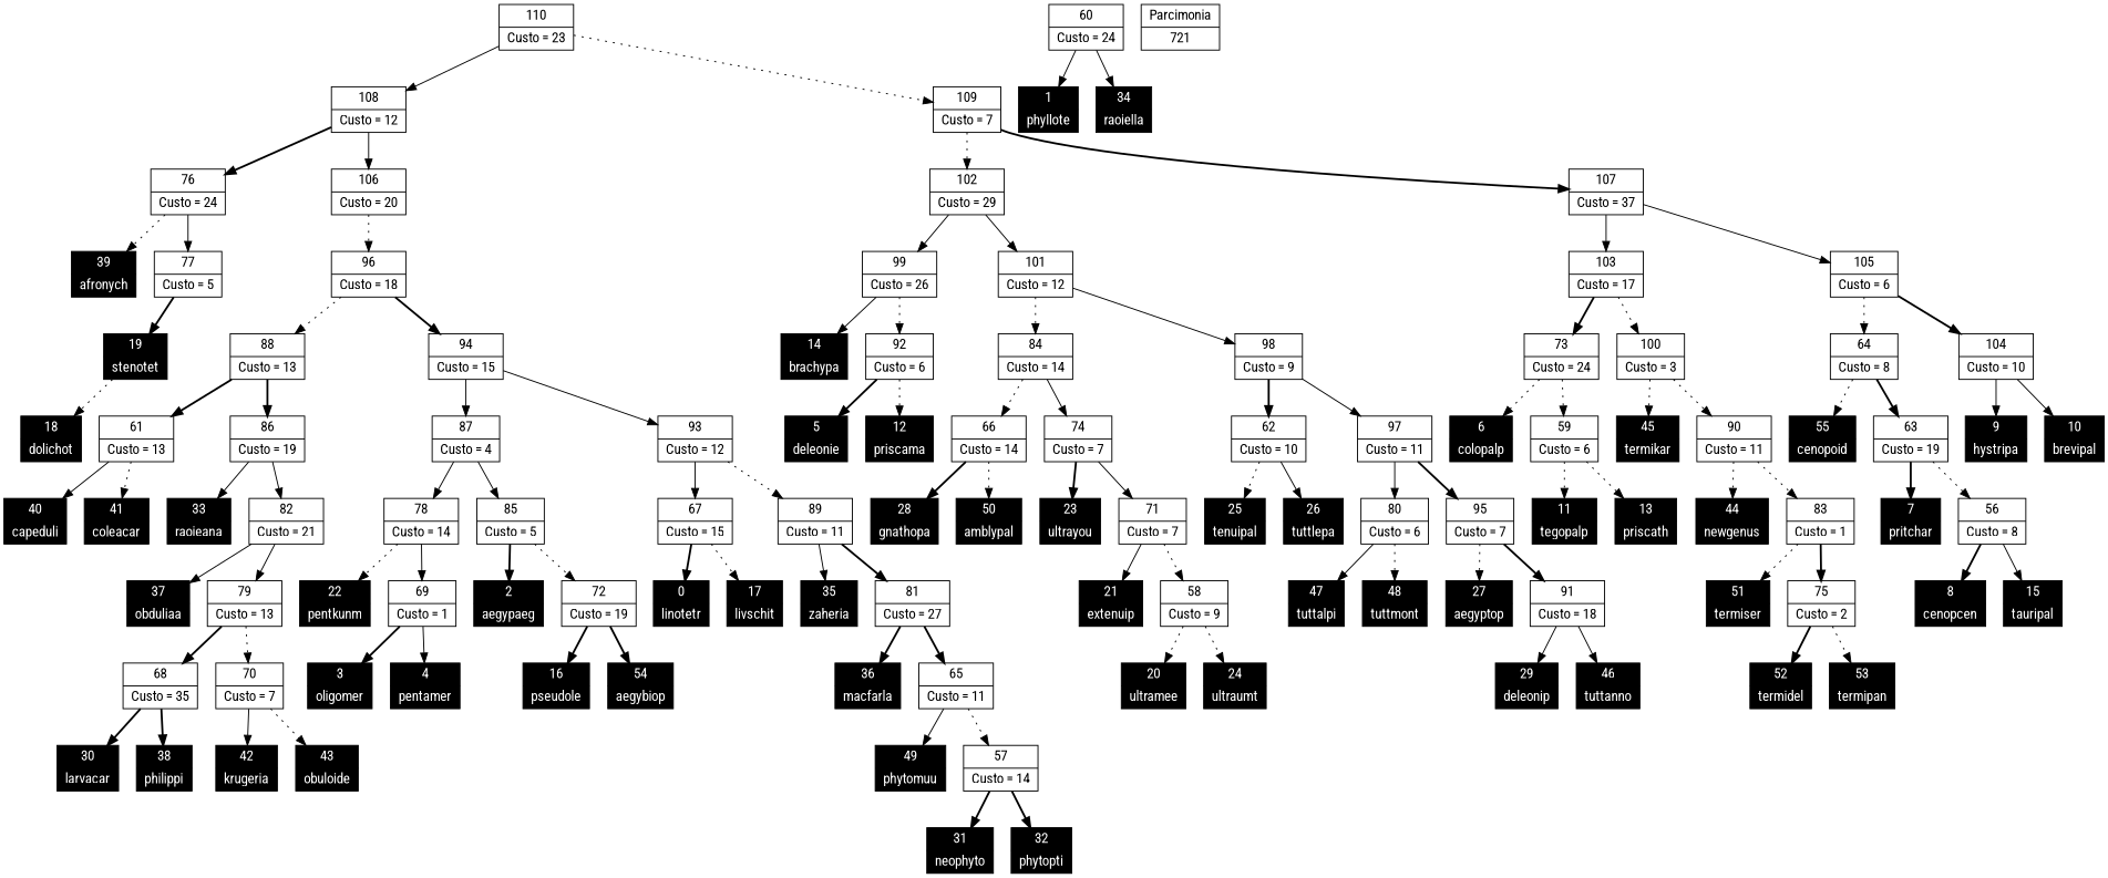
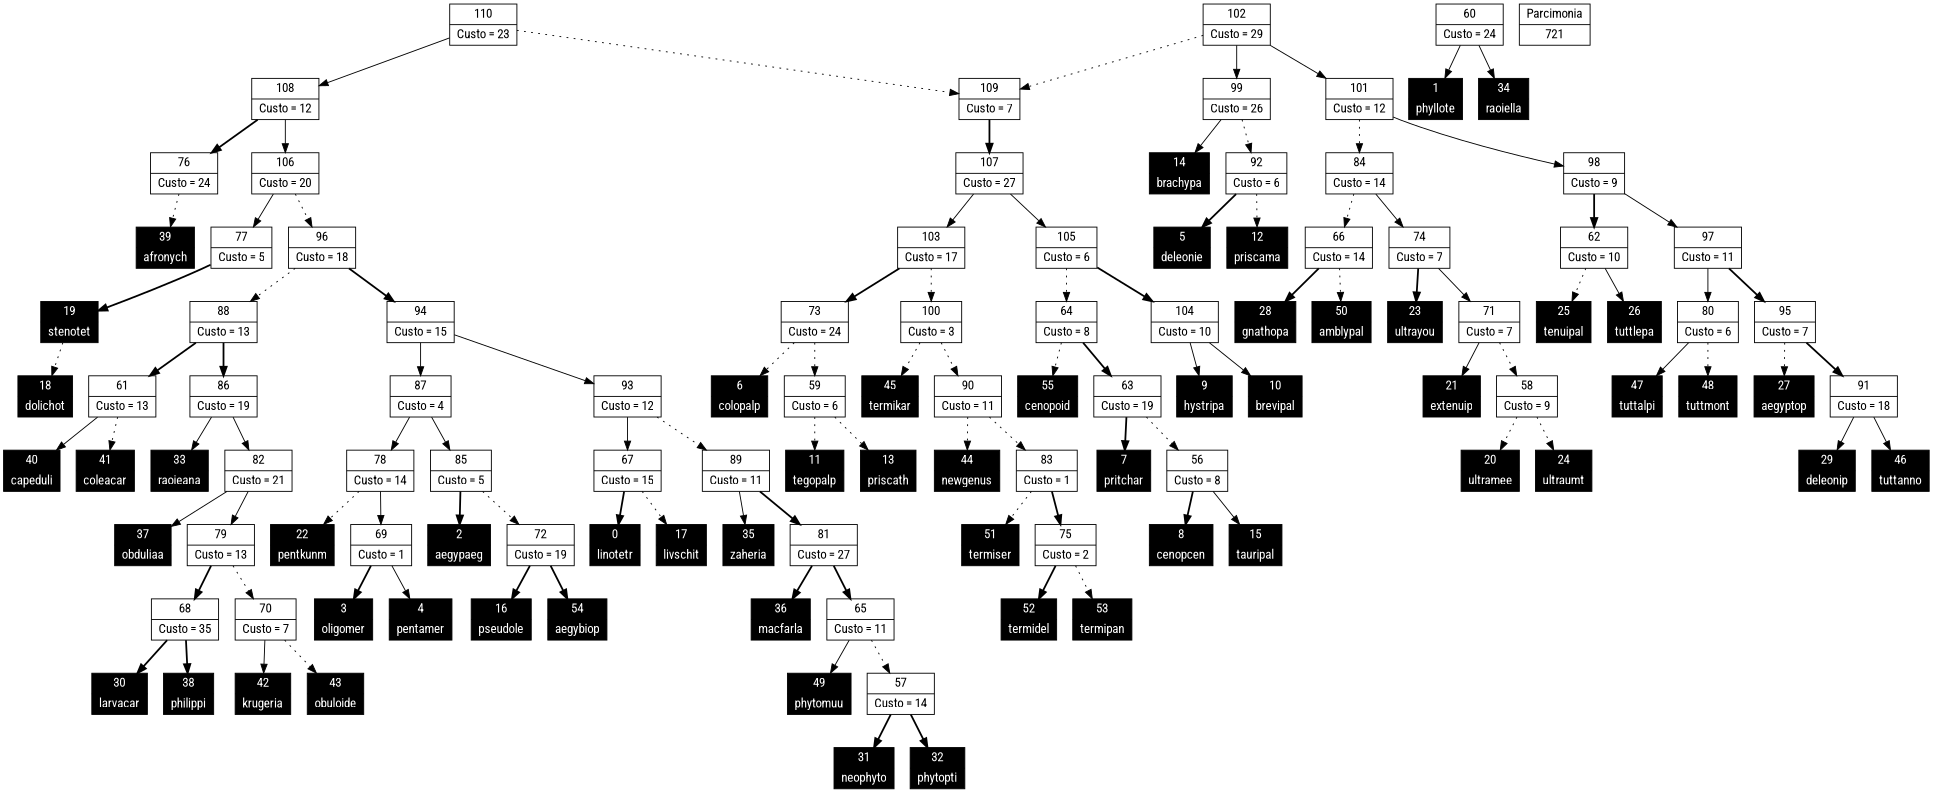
  digraph {
    fontname="Roboto Condensed"
    node [fontname="Roboto Condensed" shape=record]
    edge [fontname="Roboto Condensed" style=dotted]
    n1 [color=black fontcolor=white fontsize=14 height=0.5 label="{0 | linotetr}" style=filled]
    n2 [color=black fontcolor=white fontsize=14 height=0.5 label="{1 | phyllote}" style=filled]
    n3 [color=black fontcolor=white fontsize=14 height=0.5 label="{2 | aegypaeg}" style=filled]
    n4 [color=black fontcolor=white fontsize=14 height=0.5 label="{3 | oligomer}" style=filled]
    n5 [color=black fontcolor=white fontsize=14 height=0.5 label="{4 | pentamer}" style=filled]
    n6 [color=black fontcolor=white fontsize=14 height=0.5 label="{5 | deleonie}" style=filled]
    n7 [color=black fontcolor=white fontsize=14 height=0.5 label="{6 | colopalp}" style=filled]
    n8 [color=black fontcolor=white fontsize=14 height=0.5 label="{7 | pritchar}" style=filled]
    n9 [color=black fontcolor=white fontsize=14 height=0.5 label="{8 | cenopcen}" style=filled]
    n10 [color=black fontcolor=white fontsize=14 height=0.5 label="{9 | hystripa}" style=filled]
    n11 [color=black fontcolor=white fontsize=14 height=0.5 label="{10 | brevipal}" style=filled]
    n12 [color=black fontcolor=white fontsize=14 height=0.5 label="{11 | tegopalp}" style=filled]
    n13 [color=black fontcolor=white fontsize=14 height=0.5 label="{12 | priscama}" style=filled]
    n14 [color=black fontcolor=white fontsize=14 height=0.5 label="{13 | priscath}" style=filled]
    n15 [color=black fontcolor=white fontsize=14 height=0.5 label="{14 | brachypa}" style=filled]
    n16 [color=black fontcolor=white fontsize=14 height=0.5 label="{15 | tauripal}" style=filled]
    n17 [color=black fontcolor=white fontsize=14 height=0.5 label="{16 | pseudole}" style=filled]
    n18 [color=black fontcolor=white fontsize=14 height=0.5 label="{17 | livschit}" style=filled]
    n19 [color=black fontcolor=white fontsize=14 height=0.5 label="{18 | dolichot}" style=filled]
    n20 [color=black fontcolor=white fontsize=14 height=0.5 label="{19 | stenotet}" style=filled]
    n21 [color=black fontcolor=white fontsize=14 height=0.5 label="{20 | ultramee}" style=filled]
    n22 [color=black fontcolor=white fontsize=14 height=0.5 label="{21 | extenuip}" style=filled]
    n23 [color=black fontcolor=white fontsize=14 height=0.5 label="{22 | pentkunm}" style=filled]
    n24 [color=black fontcolor=white fontsize=14 height=0.5 label="{23 | ultrayou}" style=filled]
    n25 [color=black fontcolor=white fontsize=14 height=0.5 label="{24 | ultraumt}" style=filled]
    n26 [color=black fontcolor=white fontsize=14 height=0.5 label="{25 | tenuipal}" style=filled]
    n27 [color=black fontcolor=white fontsize=14 height=0.5 label="{26 | tuttlepa}" style=filled]
    n28 [color=black fontcolor=white fontsize=14 height=0.5 label="{27 | aegyptop}" style=filled]
    n29 [color=black fontcolor=white fontsize=14 height=0.5 label="{28 | gnathopa}" style=filled]
    n30 [color=black fontcolor=white fontsize=14 height=0.5 label="{29 | deleonip}" style=filled]
    n31 [color=black fontcolor=white fontsize=14 height=0.5 label="{30 | larvacar}" style=filled]
    n32 [color=black fontcolor=white fontsize=14 height=0.5 label="{31 | neophyto}" style=filled]
    n33 [color=black fontcolor=white fontsize=14 height=0.5 label="{32 | phytopti}" style=filled]
    n34 [color=black fontcolor=white fontsize=14 height=0.5 label="{33 | raoieana}" style=filled]
    n35 [color=black fontcolor=white fontsize=14 height=0.5 label="{34 | raoiella}" style=filled]
    n36 [color=black fontcolor=white fontsize=14 height=0.5 label="{35 | zaheria}" style=filled]
    n37 [color=black fontcolor=white fontsize=14 height=0.5 label="{36 | macfarla}" style=filled]
    n38 [color=black fontcolor=white fontsize=14 height=0.5 label="{37 | obduliaa}" style=filled]
    n39 [color=black fontcolor=white fontsize=14 height=0.5 label="{38 | philippi}" style=filled]
    n40 [color=black fontcolor=white fontsize=14 height=0.5 label="{39 | afronych}" style=filled]
    n41 [color=black fontcolor=white fontsize=14 height=0.5 label="{40 | capeduli}" style=filled]
    n42 [color=black fontcolor=white fontsize=14 height=0.5 label="{41 | coleacar}" style=filled]
    n43 [color=black fontcolor=white fontsize=14 height=0.5 label="{42 | krugeria}" style=filled]
    n44 [color=black fontcolor=white fontsize=14 height=0.5 label="{43 | obuloide}" style=filled]
    n45 [color=black fontcolor=white fontsize=14 height=0.5 label="{44 | newgenus}" style=filled]
    n46 [color=black fontcolor=white fontsize=14 height=0.5 label="{45 | termikar}" style=filled]
    n47 [color=black fontcolor=white fontsize=14 height=0.5 label="{46 | tuttanno}" style=filled]
    n48 [color=black fontcolor=white fontsize=14 height=0.5 label="{47 | tuttalpi}" style=filled]
    n49 [color=black fontcolor=white fontsize=14 height=0.5 label="{48 | tuttmont}" style=filled]
    n50 [color=black fontcolor=white fontsize=14 height=0.5 label="{49 | phytomuu}" style=filled]
    n51 [color=black fontcolor=white fontsize=14 height=0.5 label="{50 | amblypal}" style=filled]
    n52 [color=black fontcolor=white fontsize=14 height=0.5 label="{51 | termiser}" style=filled]
    n53 [color=black fontcolor=white fontsize=14 height=0.5 label="{52 | termidel}" style=filled]
    n54 [color=black fontcolor=white fontsize=14 height=0.5 label="{53 | termipan}" style=filled]
    n55 [color=black fontcolor=white fontsize=14 height=0.5 label="{54 | aegybiop}" style=filled]
    n56 [color=black fontcolor=white fontsize=14 height=0.5 label="{55 | cenopoid}" style=filled]
    n57 [label="{56|Custo = 8}"]
    n58 [label="{57|Custo = 14}"]
    n59 [label="{58|Custo = 9}"]
    n60 [label="{59|Custo = 6}"]
    n61 [label="{60|Custo = 24}"]
    n62 [label="{61|Custo = 13}"]
    n63 [label="{62|Custo = 10}"]
    n64 [label="{63|Custo = 19}"]
    n65 [label="{64|Custo = 8}"]
    n66 [label="{65|Custo = 11}"]
    n67 [label="{66|Custo = 14}"]
    n68 [label="{67|Custo = 15}"]
    n69 [label="{68|Custo = 35}"]
    n70 [label="{69|Custo = 1}"]
    n71 [label="{70|Custo = 7}"]
    n72 [label="{71|Custo = 7}"]
    n73 [label="{72|Custo = 19}"]
    n74 [label="{73|Custo = 24}"]
    n75 [label="{74|Custo = 7}"]
    n76 [label="{75|Custo = 2}"]
    n77 [label="{76|Custo = 24}"]
    n78 [label="{77|Custo = 5}"]
    n79 [label="{78|Custo = 14}"]
    n80 [label="{79|Custo = 13}"]
    n81 [label="{80|Custo = 6}"]
    n82 [label="{81|Custo = 27}"]
    n83 [label="{82|Custo = 21}"]
    n84 [label="{83|Custo = 1}"]
    n85 [label="{84|Custo = 14}"]
    n86 [label="{85|Custo = 5}"]
    n87 [label="{86|Custo = 19}"]
    n88 [label="{87|Custo = 4}"]
    n89 [label="{88|Custo = 13}"]
    n90 [label="{89|Custo = 11}"]
    n91 [label="{90|Custo = 11}"]
    n92 [label="{91|Custo = 18}"]
    n93 [label="{92|Custo = 6}"]
    n94 [label="{93|Custo = 12}"]
    n95 [label="{94|Custo = 15}"]
    n96 [label="{95|Custo = 7}"]
    n97 [label="{96|Custo = 18}"]
    n98 [label="{97|Custo = 11}"]
    n99 [label="{98|Custo = 9}"]
    n100 [label="{99|Custo = 26}"]
    n101 [label="{100|Custo = 3}"]
    n102 [label="{101|Custo = 12}"]
    n103 [label="{102|Custo = 29}"]
    n104 [label="{103|Custo = 17}"]
    n105 [label="{104|Custo = 10}"]
    n106 [label="{105|Custo = 6}"]
    n107 [label="{106|Custo = 20}"]
-   n108 [label="{107|Custo = 37}"]
+   n108 [label="{107|Custo = 27}"]
    n109 [label="{108|Custo = 12}"]
    n110 [label="{109|Custo = 7}"]
    n111 [label="{110|Custo = 23}"]
    n112 [label="{Parcimonia|721}"]
    n20 -> n19
    n57 -> n9 [style=bold]
    n57 -> n16 [style=solid]
    n58 -> n32 [style=bold]
    n58 -> n33 [style=bold]
    n59 -> n21
    n59 -> n25
    n60 -> n12
    n60 -> n14
    n61 -> n2 [style=solid]
    n61 -> n35 [style=solid]
    n62 -> n41 [style=solid]
    n62 -> n42
    n63 -> n26
    n63 -> n27 [style=solid]
    n64 -> n8 [style=bold]
    n64 -> n57
    n65 -> n56
    n65 -> n64 [style=bold]
    n66 -> n50 [style=solid]
    n66 -> n58
    n67 -> n29 [style=bold]
    n67 -> n51
    n68 -> n1 [style=bold]
    n68 -> n18
    n69 -> n31 [style=bold]
    n69 -> n39 [style=bold]
    n70 -> n4 [style=bold]
    n70 -> n5 [style=solid]
    n71 -> n43 [style=solid]
    n71 -> n44
    n72 -> n22 [style=solid]
    n72 -> n59
    n73 -> n17 [style=bold]
    n73 -> n55 [style=bold]
    n74 -> n7
    n74 -> n60
    n75 -> n24 [style=bold]
    n75 -> n72 [style=solid]
    n76 -> n53 [style=bold]
    n76 -> n54
    n77 -> n40
    n78 -> n20 [style=bold]
    n79 -> n23
    n79 -> n70 [style=solid]
    n80 -> n69 [style=bold]
    n80 -> n71
    n81 -> n48 [style=solid]
    n81 -> n49
    n82 -> n37 [style=bold]
    n82 -> n66 [style=bold]
    n83 -> n38 [style=solid]
    n83 -> n80 [style=solid]
    n84 -> n52
    n84 -> n76 [style=bold]
    n85 -> n67
    n85 -> n75 [style=solid]
    n86 -> n3 [style=bold]
    n86 -> n73
    n87 -> n34 [style=solid]
    n87 -> n83 [style=solid]
    n88 -> n79 [style=solid]
    n88 -> n86 [style=solid]
    n89 -> n62 [style=bold]
    n89 -> n87 [style=bold]
    n90 -> n36 [style=solid]
    n90 -> n82 [style=bold]
    n91 -> n45
    n91 -> n84
    n92 -> n30 [style=solid]
    n92 -> n47 [style=solid]
    n93 -> n6 [style=bold]
    n93 -> n13
    n94 -> n68 [style=solid]
    n94 -> n90
    n95 -> n88 [style=solid]
    n95 -> n94 [style=solid]
    n96 -> n28
    n96 -> n92 [style=bold]
    n97 -> n89
    n97 -> n95 [style=bold]
    n98 -> n81 [style=solid]
    n98 -> n96 [style=bold]
    n99 -> n63 [style=bold]
    n99 -> n98 [style=solid]
    n100 -> n15 [style=solid]
    n100 -> n93
    n101 -> n46
    n101 -> n91
    n102 -> n85
    n102 -> n99 [style=solid]
    n103 -> n100 [style=solid]
    n103 -> n102 [style=solid]
    n104 -> n74 [style=bold]
    n104 -> n101
    n105 -> n10 [style=solid]
    n105 -> n11 [style=solid]
    n106 -> n65
    n106 -> n105 [style=bold]
-   n77 -> n78 [style=solid]
+   n107 -> n78 [style=solid]
    n107 -> n97
    n108 -> n104 [style=solid]
    n108 -> n106 [style=solid]
    n109 -> n77 [style=bold]
    n109 -> n107 [style=solid]
-   n110 -> n103
+   n103 -> n110
    n110 -> n108 [style=bold]
    n111 -> n109 [style=solid]
    n111 -> n110
  }
